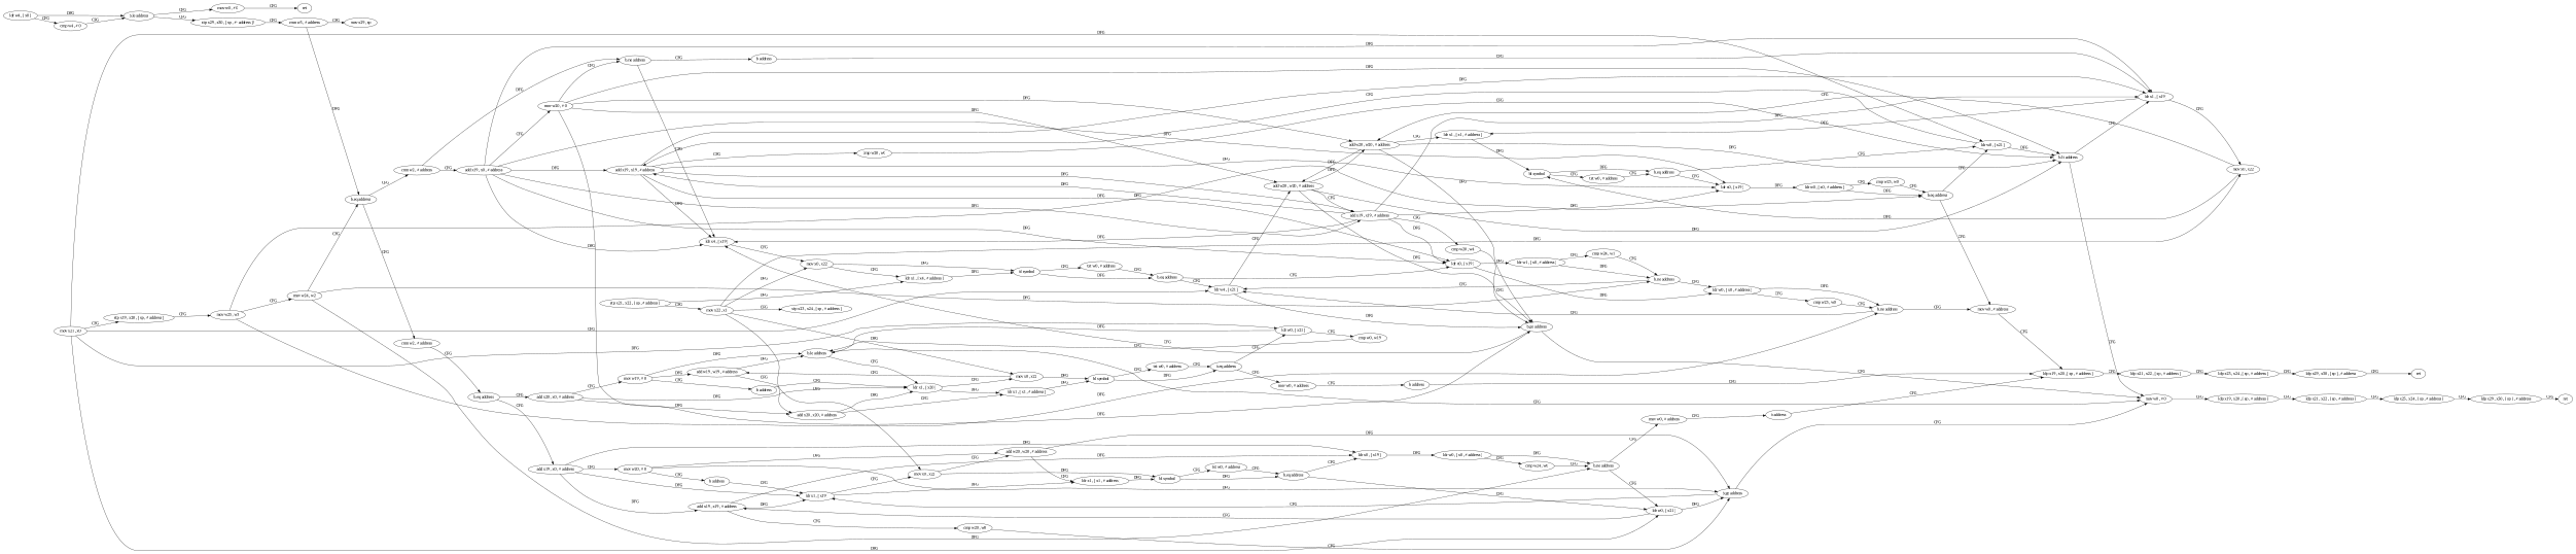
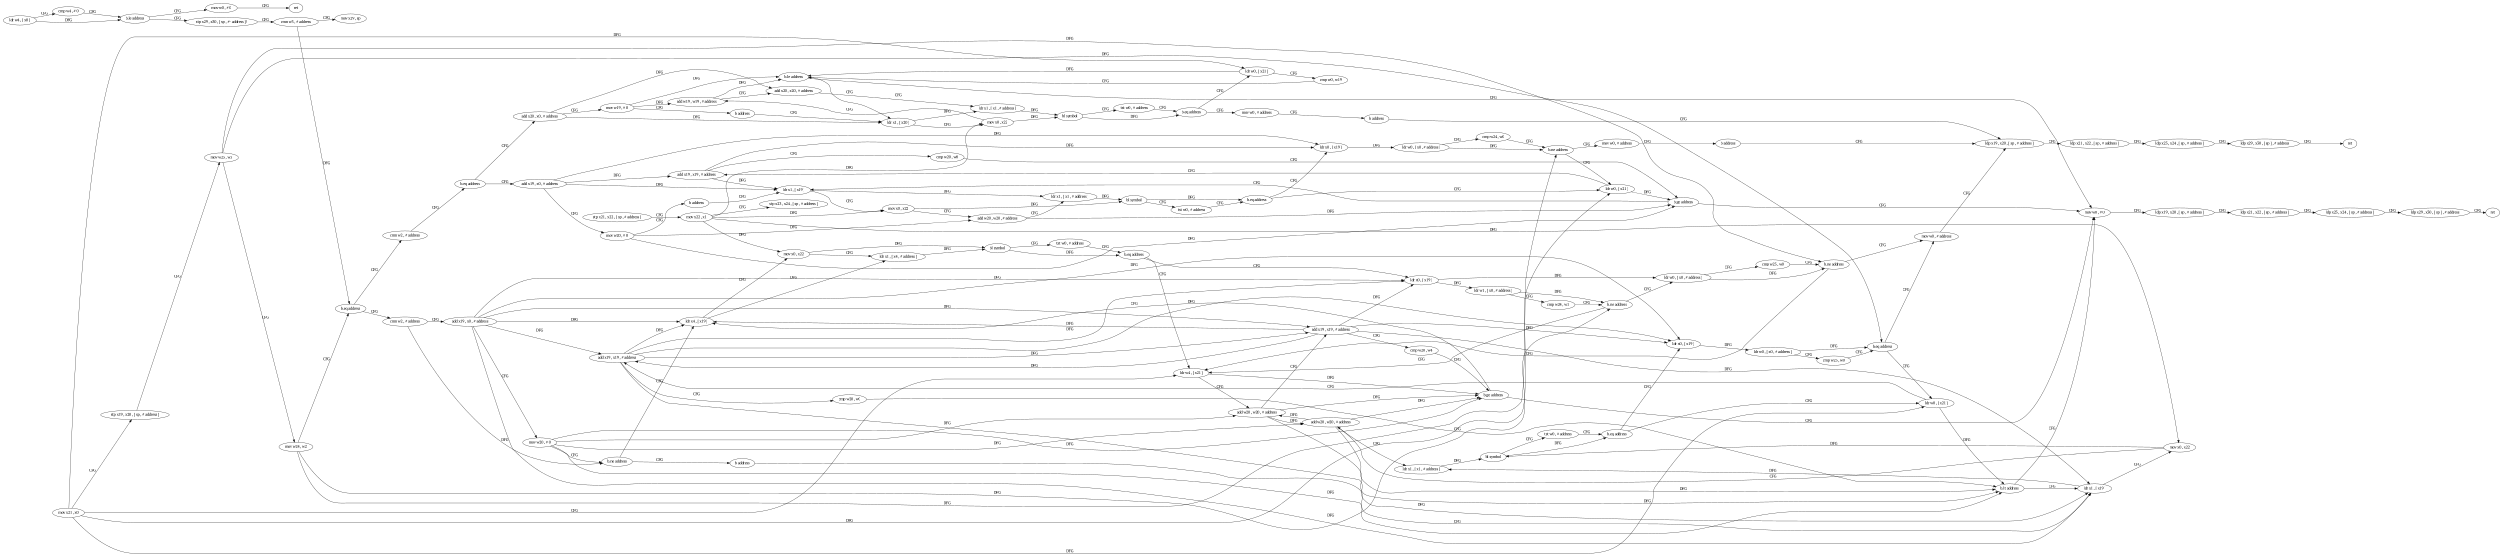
  digraph {
    fontname="PT Serif"
    rankdir=LR
    node [fontname="PT Serif"]
    edge [fontname="PT Serif"]
    n1 [label="ldr w4 , [ x0 ]"]
    n2 [label="cmp w4 , # 0"]
    n3 [label="b.le address"]
    n4 [label="mov w0 , # 0"]
    n5 [label="stp x29 , x30 , [ sp , #- address ]!"]
    n6 [label=ret]
    n7 [label="cmn w3 , # address"]
    n8 [label="mov x29 , sp"]
    n9 [label="b.eq address"]
    n10 [label="cmn w2 , # address"]
    n11 [label="cmn w2 , # address"]
    n12 [label="stp x21 , x22 , [ sp , # address ]"]
    n13 [label="mov x22 , x1"]
    n14 [label="stp x23 , x24 , [ sp , # address ]"]
    n15 [label="mov x0 , x22"]
    n16 [label="mov x0 , x22"]
    n17 [label="mov x0 , x22"]
    n18 [label="mov x0 , x22"]
    n19 [label="ldr x1 , [ x4 , # address ]"]
    n20 [label="bl symbol"]
    n21 [label="add w19 , w19 , # address"]
    n22 [label="bl symbol"]
    n23 [label="add w20 , w20 , # address"]
    n24 [label="bl symbol"]
    n25 [label="add w20 , w20 , # address"]
    n26 [label="bl symbol"]
    n27 [label="mov x21 , x0"]
    n28 [label="stp x19 , x20 , [ sp , # address ]"]
    n29 [label="ldr w4 , [ x21 ]"]
    n30 [label="ldr w0 , [ x21 ]"]
    n31 [label="ldr w0 , [ x21 ]"]
    n32 [label="ldr w0 , [ x21 ]"]
    n33 [label="mov w23 , w3"]
    n34 [label="add w20 , w20 , # address"]
    n35 [label="b.ge address"]
    n36 [label="b.le address"]
    n37 [label="cmp w0 , w19"]
    n38 [label="add x19 , x19 , # address"]
    n39 [label="b.ge address"]
    n40 [label="add x19 , x19 , # address"]
    n41 [label="b.lt address"]
    n42 [label="mov w24 , w2"]
    n43 [label="b.ne address"]
    n44 [label="b.eq address"]
    n45 [label="b.ne address"]
    n46 [label="b.ne address"]
    n47 [label="mov w0 , # address"]
    n48 [label="ldr w0 , [ x0 , # address ]"]
    n49 [label="mov w0 , # address"]
    n50 [label="b.eq address"]
    n51 [label="add x19 , x0 , # address"]
    n52 [label="b.ne address"]
    n53 [label="add x20 , x0 , # address"]
    n54 [label="add x19 , x0 , # address"]
    n55 [label="mov w20 , # 0"]
    n56 [label="ldr x4 , [ x19 ]"]
    n57 [label="ldr x0 , [ x19 ]"]
    n58 [label="ldr x1 , [ x19 ]"]
    n59 [label="add x19 , x19 , # address"]
    n60 [label="ldr x0 , [ x19 ]"]
    n61 [label="b address"]
    n62 [label="mov w19 , # 0"]
    n63 [label="ldr x1 , [ x20 ]"]
    n64 [label="add x20 , x20 , # address"]
    n65 [label="mov w20 , # 0"]
    n66 [label="ldr x1 , [ x19 ]"]
    n67 [label="ldr x0 , [ x19 ]"]
    n68 [label="b address"]
    n69 [label="ldr x1 , [ x1 , # address ]"]
    n70 [label="b address"]
    n71 [label="ldr x1 , [ x1 , # address ]"]
    n72 [label="ldr w0 , [ x0 , # address ]"]
    n73 [label="cmp w20 , w0"]
    n74 [label="ldr w1 , [ x0 , # address ]"]
    n75 [label="ldr x1 , [ x1 , # address ]"]
    n76 [label="cmp w20 , w4"]
    n77 [label="ldr w0 , [ x0 , # address ]"]
    n78 [label="cmp w20 , w0"]
    n79 [label="mov w0 , # 0"]
    n80 [label="tst w0 , # address"]
    n81 [label="b.eq address"]
    n82 [label="cmp w24 , w1"]
    n83 [label="cmp w23 , w0"]
    n84 [label="tst w0 , # address"]
    n85 [label="b.eq address"]
    n86 [label="mov w0 , # address"]
    n87 [label="b address"]
    n88 [label="ldp x19 , x20 , [ sp , # address ]"]
    n89 [label="tst w0 , # address"]
    n90 [label="b.eq address"]
    n91 [label="cmp w24 , w0"]
    n92 [label="ldp x19 , x20 , [ sp , # address ]"]
    n93 [label="ldp x21 , x22 , [ sp , # address ]"]
    n94 [label="tst w0 , # address"]
    n95 [label="b.eq address"]
    n96 [label="cmp w23 , w0"]
    n97 [label="ldp x21 , x22 , [ sp , # address ]"]
    n98 [label="ldp x23 , x24 , [ sp , # address ]"]
    n99 [label="b address"]
    n100 [label="ldp x23 , x24 , [ sp , # address ]"]
    n101 [label="ldp x29 , x30 , [ sp ] , # address"]
    n102 [label=ret]
    n103 [label="ldp x29 , x30 , [ sp ] , # address"]
    n104 [label=ret]
    n1 -> n2 [label=CFG]
    n1 -> n3 [label=DFG]
    n2 -> n3 [label=CFG]
    n3 -> n4 [label=CFG]
    n3 -> n5 [label=CFG]
    n4 -> n6 [label=CFG]
    n5 -> n7 [label=CFG]
    n7 -> n8 [label=CFG]
    n7 -> n9 [label=DFG]
    n9 -> n10 [label=CFG]
    n9 -> n11 [label=CFG]
    n10 -> n50 [label=CFG]
    n11 -> n51 [label=CFG]
    n11 -> n52 [label=DFG]
    n12 -> n13 [label=CFG]
    n13 -> n14 [label=CFG]
    n13 -> n15 [label=DFG]
    n13 -> n16 [label=DFG]
    n13 -> n17 [label=DFG]
    n13 -> n18 [label=DFG]
    n15 -> n19 [label=CFG]
    n15 -> n20 [label=DFG]
    n16 -> n21 [label=CFG]
    n16 -> n22 [label=DFG]
    n17 -> n23 [label=CFG]
    n17 -> n24 [label=DFG]
    n18 -> n25 [label=CFG]
    n18 -> n26 [label=DFG]
    n19 -> n20 [label=DFG]
    n20 -> n80 [label=CFG]
    n20 -> n81 [label=DFG]
    n21 -> n36 [label=DFG]
    n21 -> n64 [label=CFG]
    n22 -> n84 [label=CFG]
    n22 -> n85 [label=DFG]
    n23 -> n39 [label=DFG]
    n23 -> n71 [label=CFG]
    n24 -> n89 [label=CFG]
    n24 -> n90 [label=DFG]
    n25 -> n34 [label=DFG]
    n25 -> n35 [label=DFG]
    n25 -> n41 [label=DFG]
    n25 -> n75 [label=CFG]
    n26 -> n94 [label=CFG]
    n26 -> n95 [label=DFG]
    n27 -> n28 [label=CFG]
    n27 -> n29 [label=CFG]
    n27 -> n30 [label=DFG]
    n27 -> n31 [label=DFG]
    n27 -> n32 [label=DFG]
    n28 -> n33 [label=CFG]
    n29 -> n34 [label=CFG]
    n29 -> n35 [label=DFG]
    n30 -> n36 [label=DFG]
    n30 -> n37 [label=CFG]
    n31 -> n38 [label=CFG]
    n31 -> n39 [label=DFG]
    n32 -> n40 [label=CFG]
    n32 -> n41 [label=DFG]
    n33 -> n42 [label=CFG]
    n33 -> n43 [label=DFG]
    n33 -> n44 [label=DFG]
    n34 -> n25 [label=DFG]
    n34 -> n35 [label=DFG]
    n34 -> n41 [label=DFG]
    n34 -> n59 [label=CFG]
    n35 -> n56 [label=CFG]
    n35 -> n79 [label=CFG]
    n36 -> n63 [label=CFG]
    n36 -> n79 [label=CFG]
    n37 -> n36 [label=CFG]
    n38 -> n66 [label=DFG]
    n38 -> n67 [label=DFG]
    n38 -> n73 [label=CFG]
    n39 -> n66 [label=CFG]
    n39 -> n79 [label=CFG]
    n40 -> n56 [label=DFG]
    n40 -> n57 [label=DFG]
    n40 -> n58 [label=DFG]
    n40 -> n59 [label=DFG]
    n40 -> n60 [label=DFG]
    n40 -> n78 [label=CFG]
    n41 -> n58 [label=CFG]
    n41 -> n79 [label=CFG]
    n42 -> n9 [label=CFG]
    n42 -> n45 [label=DFG]
    n42 -> n46 [label=DFG]
    n43 -> n29 [label=CFG]
    n43 -> n47 [label=CFG]
    n44 -> n32 [label=CFG]
    n44 -> n47 [label=CFG]
    n45 -> n29 [label=CFG]
    n45 -> n48 [label=CFG]
    n46 -> n31 [label=CFG]
    n46 -> n49 [label=CFG]
    n47 -> n88 [label=CFG]
    n48 -> n43 [label=DFG]
    n48 -> n83 [label=CFG]
    n49 -> n99 [label=CFG]
    n50 -> n53 [label=CFG]
    n50 -> n54 [label=CFG]
    n51 -> n40 [label=DFG]
    n51 -> n55 [label=CFG]
    n51 -> n56 [label=DFG]
    n51 -> n57 [label=DFG]
    n51 -> n58 [label=DFG]
    n51 -> n59 [label=DFG]
    n51 -> n60 [label=DFG]
    n52 -> n56 [label=CFG]
    n52 -> n61 [label=CFG]
    n53 -> n62 [label=CFG]
    n53 -> n63 [label=DFG]
    n53 -> n64 [label=DFG]
    n54 -> n38 [label=DFG]
    n54 -> n65 [label=CFG]
    n54 -> n66 [label=DFG]
    n54 -> n67 [label=DFG]
    n55 -> n25 [label=DFG]
    n55 -> n34 [label=DFG]
    n55 -> n35 [label=DFG]
    n55 -> n41 [label=DFG]
    n55 -> n52 [label=CFG]
    n56 -> n15 [label=CFG]
-   n12 -> n19 [label=DFG]
+   n56 -> n19 [label=DFG]
    n57 -> n48 [label=DFG]
    n57 -> n74 [label=DFG]
    n58 -> n18 [label=CFG]
    n58 -> n75 [label=DFG]
    n59 -> n40 [label=DFG]
    n59 -> n56 [label=DFG]
    n59 -> n57 [label=DFG]
    n59 -> n58 [label=DFG]
    n59 -> n60 [label=DFG]
    n59 -> n76 [label=CFG]
    n60 -> n77 [label=DFG]
    n61 -> n58 [label=CFG]
    n62 -> n21 [label=DFG]
    n62 -> n36 [label=DFG]
    n62 -> n68 [label=CFG]
    n63 -> n16 [label=CFG]
    n63 -> n69 [label=DFG]
-   n64 -> n63 [label=DFG]
    n64 -> n69 [label=CFG]
    n65 -> n23 [label=DFG]
    n65 -> n39 [label=DFG]
    n65 -> n70 [label=CFG]
    n66 -> n17 [label=CFG]
    n66 -> n71 [label=DFG]
    n67 -> n72 [label=DFG]
    n68 -> n63 [label=CFG]
    n69 -> n22 [label=DFG]
    n70 -> n66 [label=CFG]
    n71 -> n24 [label=DFG]
    n72 -> n46 [label=DFG]
    n72 -> n91 [label=CFG]
    n73 -> n39 [label=CFG]
    n74 -> n45 [label=DFG]
    n74 -> n82 [label=CFG]
    n75 -> n26 [label=DFG]
    n76 -> n35 [label=CFG]
    n77 -> n44 [label=DFG]
    n77 -> n96 [label=CFG]
    n78 -> n41 [label=CFG]
    n79 -> n92 [label=CFG]
    n80 -> n81 [label=CFG]
    n81 -> n29 [label=CFG]
    n81 -> n57 [label=CFG]
    n82 -> n45 [label=CFG]
    n83 -> n43 [label=CFG]
    n84 -> n85 [label=CFG]
    n85 -> n30 [label=CFG]
    n85 -> n86 [label=CFG]
    n86 -> n87 [label=CFG]
    n87 -> n88 [label=CFG]
    n88 -> n97 [label=CFG]
    n89 -> n90 [label=CFG]
    n90 -> n31 [label=CFG]
    n90 -> n67 [label=CFG]
    n91 -> n46 [label=CFG]
    n92 -> n93 [label=CFG]
    n93 -> n100 [label=CFG]
    n94 -> n95 [label=CFG]
    n95 -> n32 [label=CFG]
    n95 -> n60 [label=CFG]
    n96 -> n44 [label=CFG]
    n97 -> n98 [label=CFG]
    n98 -> n103 [label=CFG]
    n99 -> n88 [label=CFG]
    n100 -> n101 [label=CFG]
    n101 -> n102 [label=CFG]
    n103 -> n104 [label=CFG]
  }
